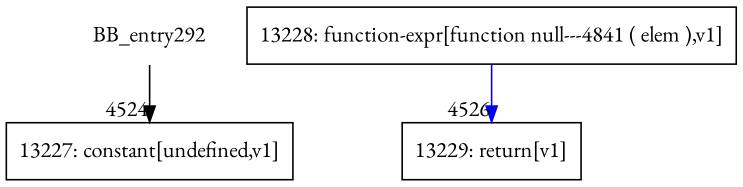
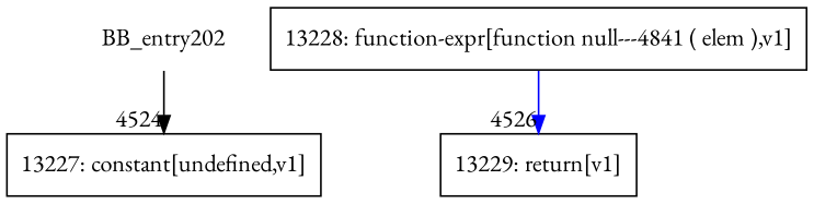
  digraph {
    fontname="EB Garamond"
    rankdir=TD
    node [fontname="EB Garamond" shape=record]
    edge [fontname="EB Garamond" headport=n tailport=s]
-   BB_entry292 [shape=none]
+   BB_entry292 [shape=none label=BB_entry202]
    n2 [label="{13227: constant[undefined,v1]}"]
    n3 [label="{13228: function-expr[function null---4841 ( elem ),v1]}"]
    n4 [label="{13229: return[v1]}"]
    BB_entry292 -> n2 [color=black headlabel="    4524"]
    n3 -> n4 [color=blue headlabel="      4526"]
  }
